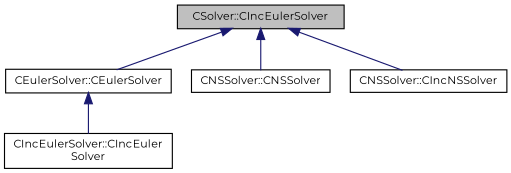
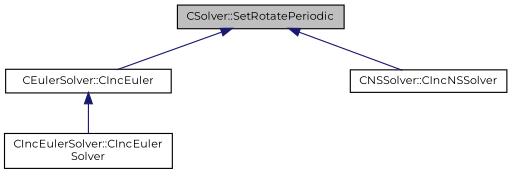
  digraph {
    fontname=Montserrat
    rankdir=TB
    node [color=black fillcolor=white fontname=Montserrat fontsize=10 shape=record style=filled]
    edge [color=midnightblue dir=back fontname=Montserrat fontsize=10 labelfontname=Helvetica labelfontsize=10 style=solid]
-   n1 [fillcolor=grey75 fontcolor=black height=0.2 label="CSolver::CIncEulerSolver" width=0.4]
-   n2 [height=0.2 label="CEulerSolver::CEulerSolver" width=0.4]
-   n3 [height=0.2 label="CNSSolver::CNSSolver" width=0.4]
+   n1 [fillcolor=grey75 fontcolor=black height=0.2 label="CSolver::SetRotatePeriodic" width=0.4]
+   n2 [height=0.2 label="CEulerSolver::CIncEuler" width=0.4]
    n4 [height=0.2 label="CNSSolver::CIncNSSolver" width=0.4]
    n5 [height=0.2 label="CIncEulerSolver::CIncEuler\lSolver" width=0.4]
    n1 -> n2
-   n1 -> n3
    n1 -> n4
    n2 -> n5
  }
